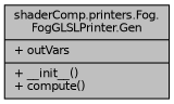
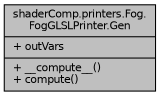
  digraph {
-   n1 [color=black fillcolor=grey75 fontcolor=black fontname=Helvetica fontsize=10 height=0.2 label="{shaderComp.printers.Fog.\lFogGLSLPrinter.Gen\n|+ outVars\l|+ __init__()\l+ compute()\l}" shape=record style=filled width=0.4]
+   n1 [color=black fillcolor=grey75 fontcolor=black fontname=Helvetica fontsize=10 height=0.2 label="{shaderComp.printers.Fog.\lFogGLSLPrinter.Gen\n|+ outVars\l|+ __compute__()\l+ compute()\l}" shape=record style=filled width=0.4]
  }
